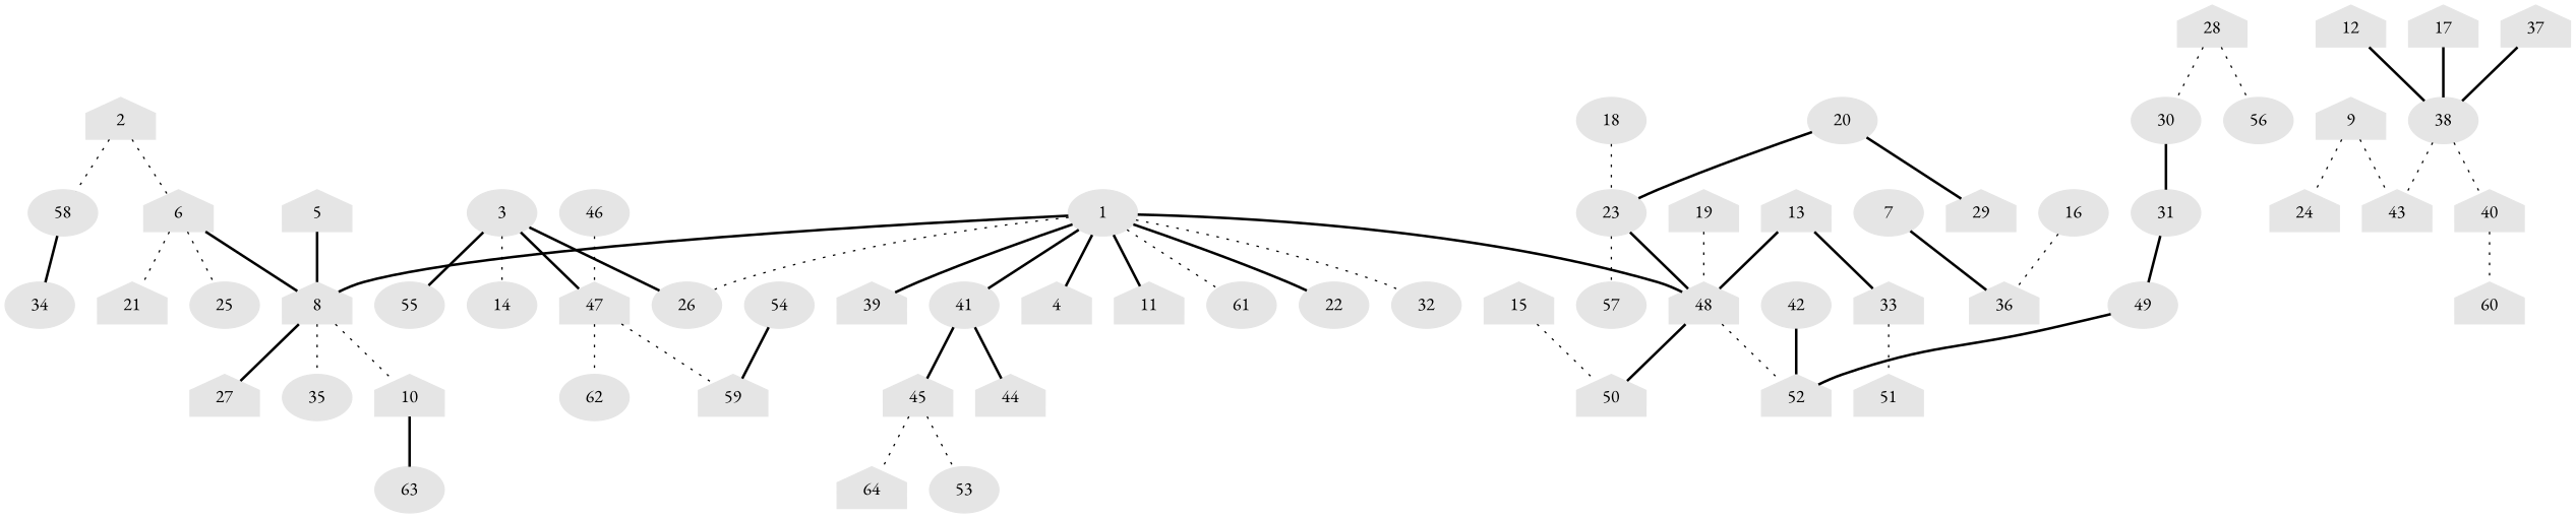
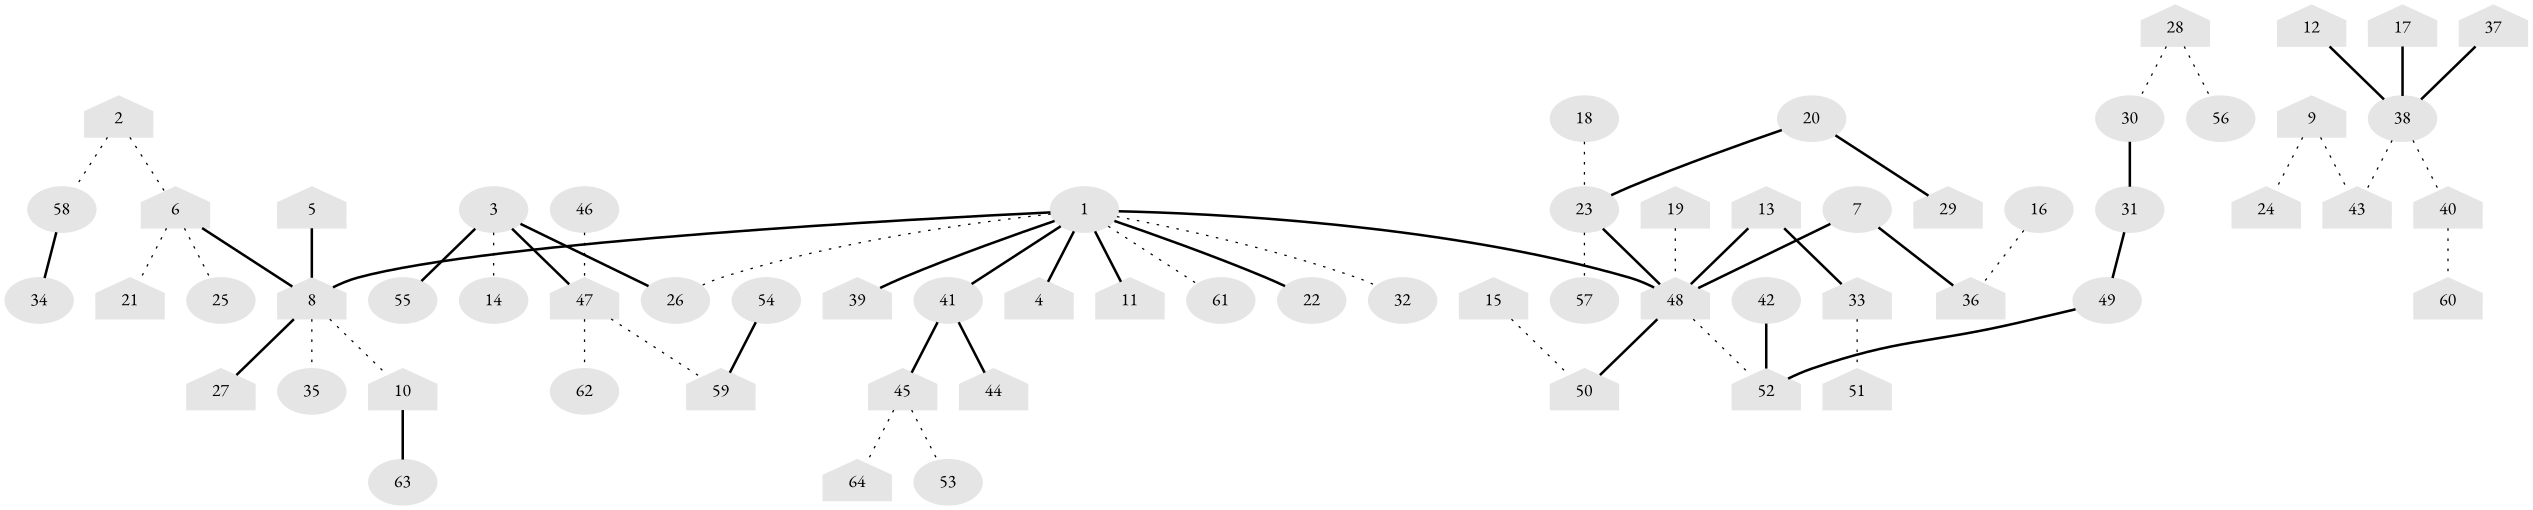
  graph {
    fontname="EB Garamond"
    node [color=gray90 fontname="EB Garamond" shape=house style=filled]
    edge [fontname="EB Garamond" style=bold weight=1.0]
    1 [shape=ellipse]
    4
    8
    11
    22 [shape=ellipse]
    26 [shape=ellipse]
    32 [shape=ellipse]
    39
    41 [shape=ellipse]
    48
    61 [shape=ellipse]
    10
    27
    35 [shape=ellipse]
    44
    45
    50
    52
    2
    6
    58 [shape=ellipse]
    21
    25 [shape=ellipse]
    34 [shape=ellipse]
    3 [shape=ellipse]
    14 [shape=ellipse]
    47
    55 [shape=ellipse]
    59
    62 [shape=ellipse]
    5
    38 [shape=ellipse]
    43
    40
    7 [shape=ellipse]
    36
    63 [shape=ellipse]
    9
    24
    12
    13
    33
    51
    15
    16 [shape=ellipse]
    17
    18 [shape=ellipse]
    23 [shape=ellipse]
    57 [shape=ellipse]
    19
    20 [shape=ellipse]
    29
    30 [shape=ellipse]
    28
    56 [shape=ellipse]
    31 [shape=ellipse]
    49 [shape=ellipse]
    37
    60
    53 [shape=ellipse]
    64
    42 [shape=ellipse]
    46 [shape=ellipse]
    54 [shape=ellipse]
    1 -- 4
    1 -- 8
    1 -- 11
    1 -- 22
    1 -- 26 [style=dotted]
    1 -- 32 [style=dotted]
    1 -- 39
    1 -- 41
    1 -- 48
    1 -- 61 [style=dotted]
    8 -- 10 [style=dotted]
    8 -- 27
    8 -- 35 [style=dotted]
    41 -- 44
    41 -- 45
    48 -- 50
    48 -- 52 [style=dotted]
    10 -- 63
    45 -- 53 [style=dotted]
    45 -- 64 [style=dotted]
    2 -- 6 [style=dotted]
    2 -- 58 [style=dotted]
    6 -- 8
    6 -- 21 [style=dotted]
    6 -- 25 [style=dotted]
    58 -- 34
    3 -- 26
    3 -- 14 [style=dotted]
    3 -- 47
    3 -- 55
    47 -- 59 [style=dotted]
    47 -- 62 [style=dotted]
    5 -- 8
    38 -- 43 [style=dotted]
    38 -- 40 [style=dotted]
    40 -- 60 [style=dotted]
+   7 -- 48
    7 -- 36
    9 -- 43 [style=dotted]
    9 -- 24 [style=dotted]
    12 -- 38
    13 -- 48
    13 -- 33
    33 -- 51 [style=dotted]
    15 -- 50 [style=dotted]
    16 -- 36 [style=dotted]
    17 -- 38
    18 -- 23 [style=dotted]
    23 -- 48
    23 -- 57 [style=dotted]
    19 -- 48 [style=dotted]
    20 -- 23
    20 -- 29
    30 -- 31
    28 -- 30 [style=dotted]
    28 -- 56 [style=dotted]
    31 -- 49
    49 -- 52
    37 -- 38
    42 -- 52
    46 -- 47 [style=dotted]
    54 -- 59
  }
